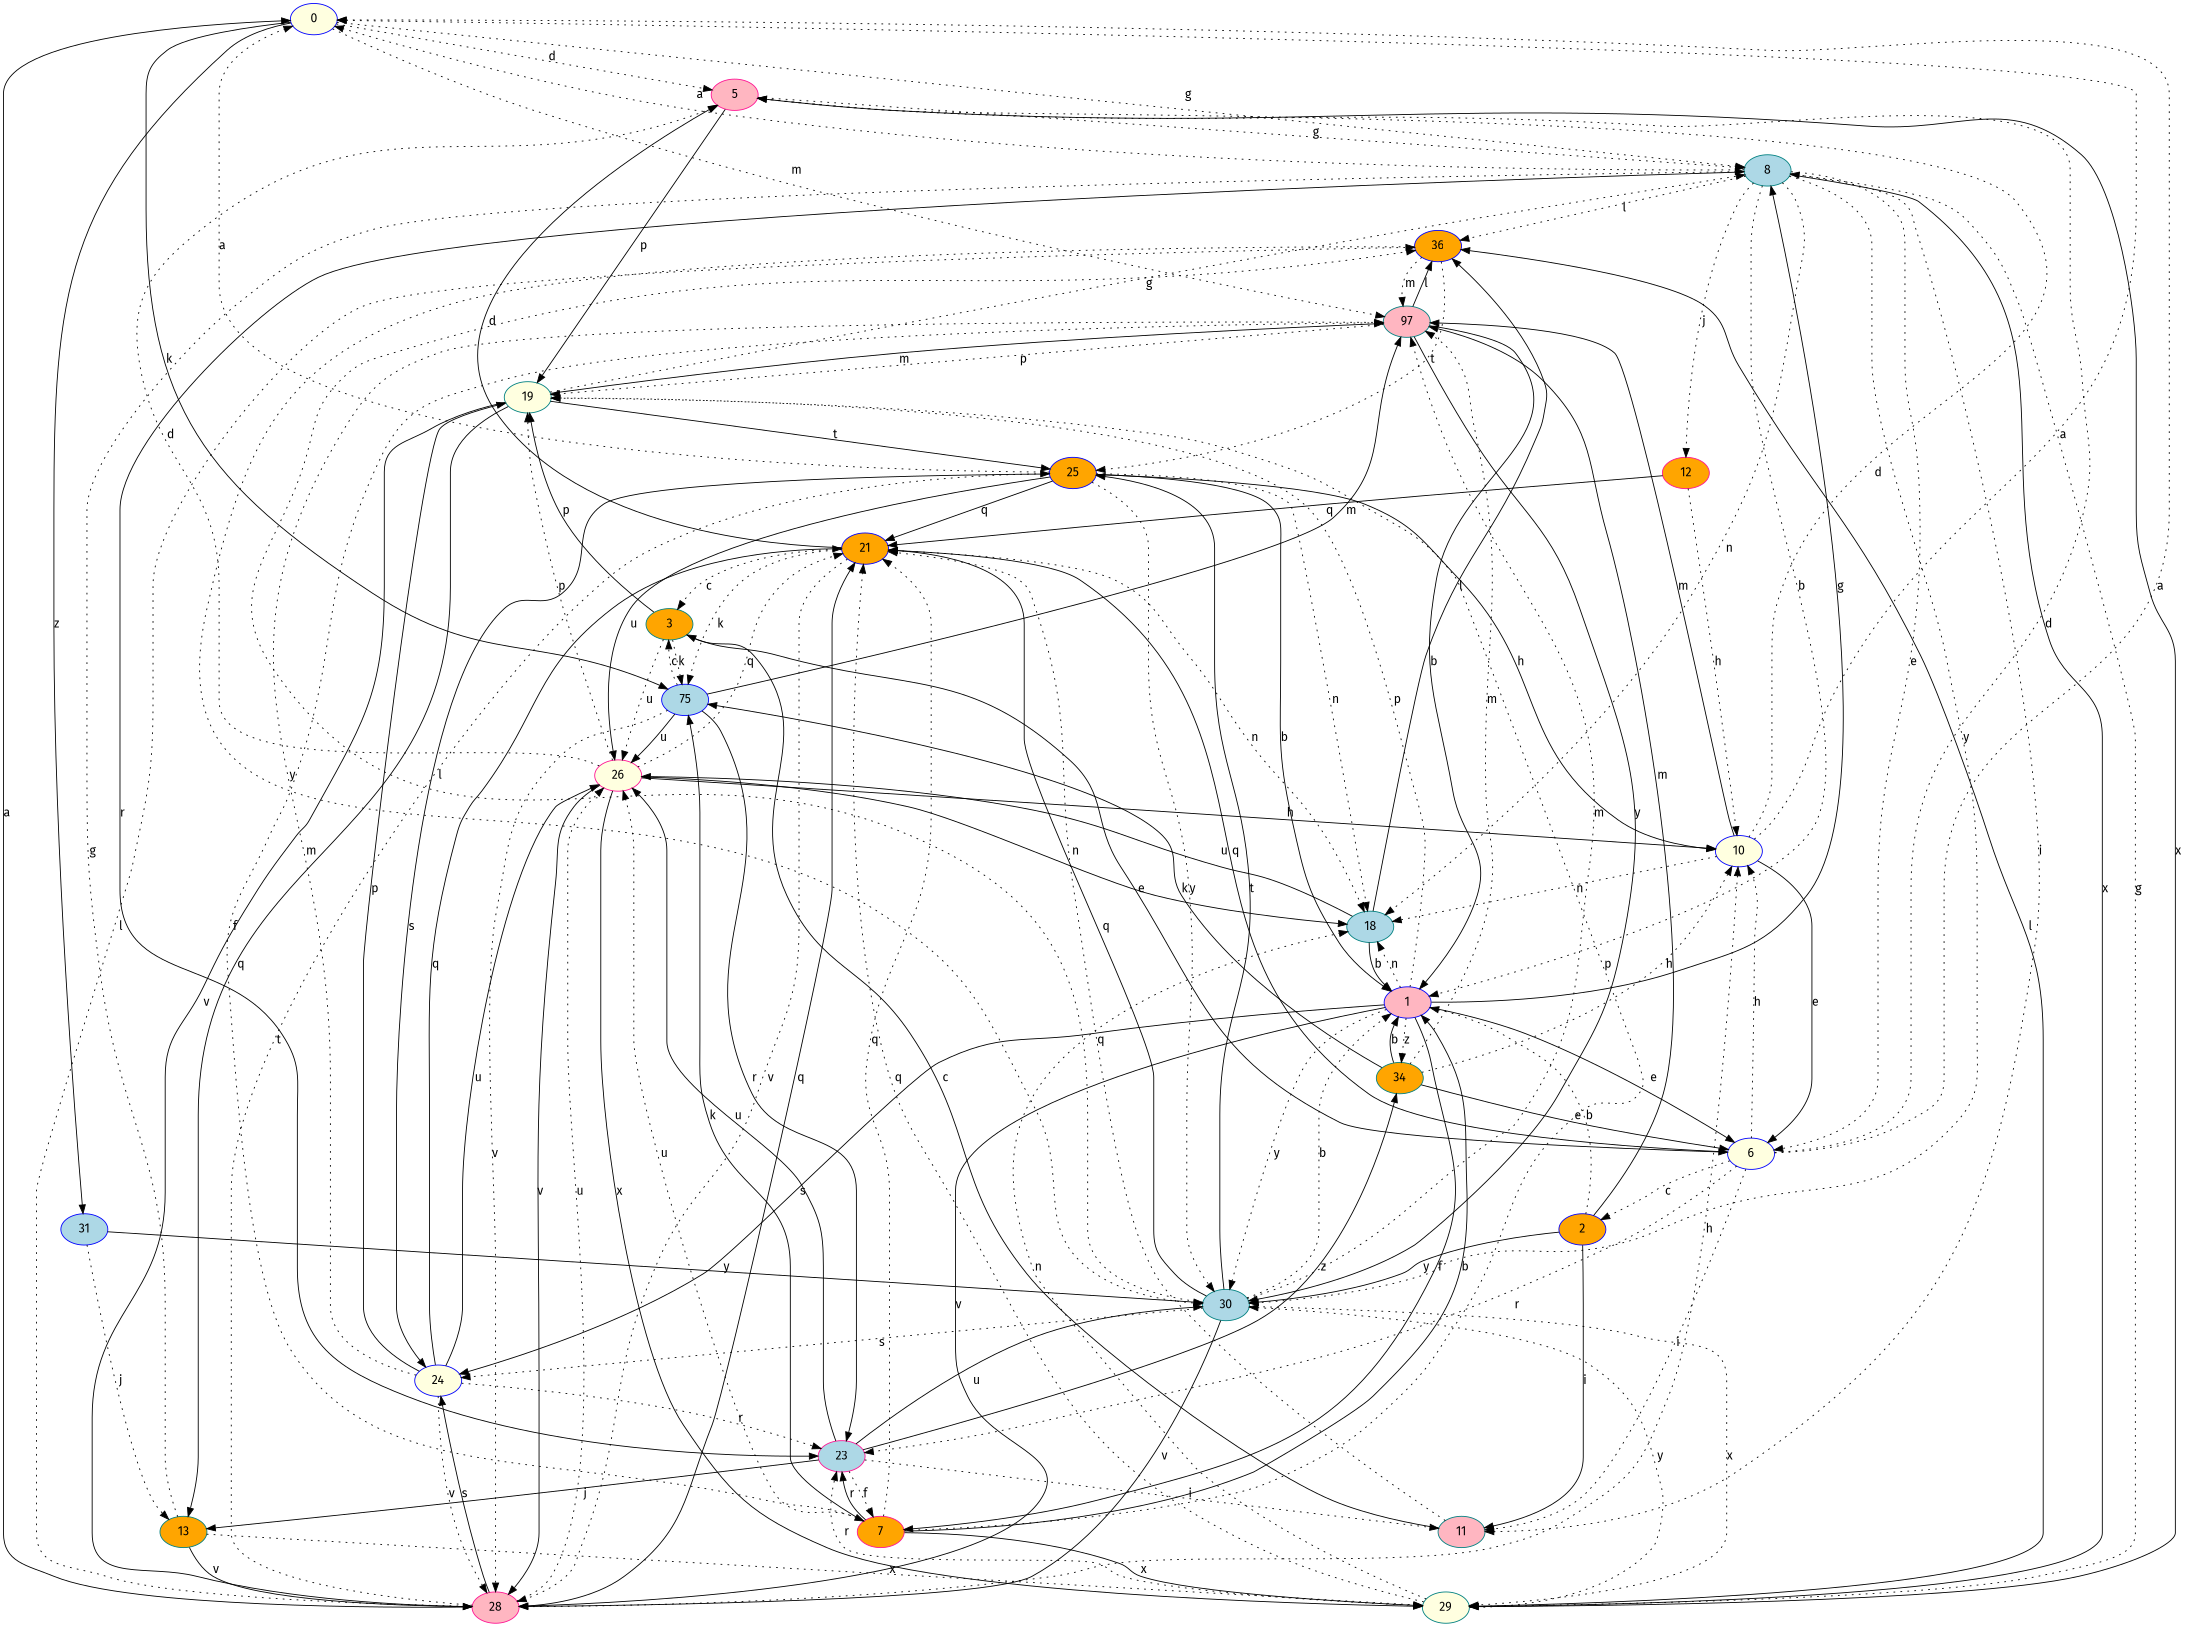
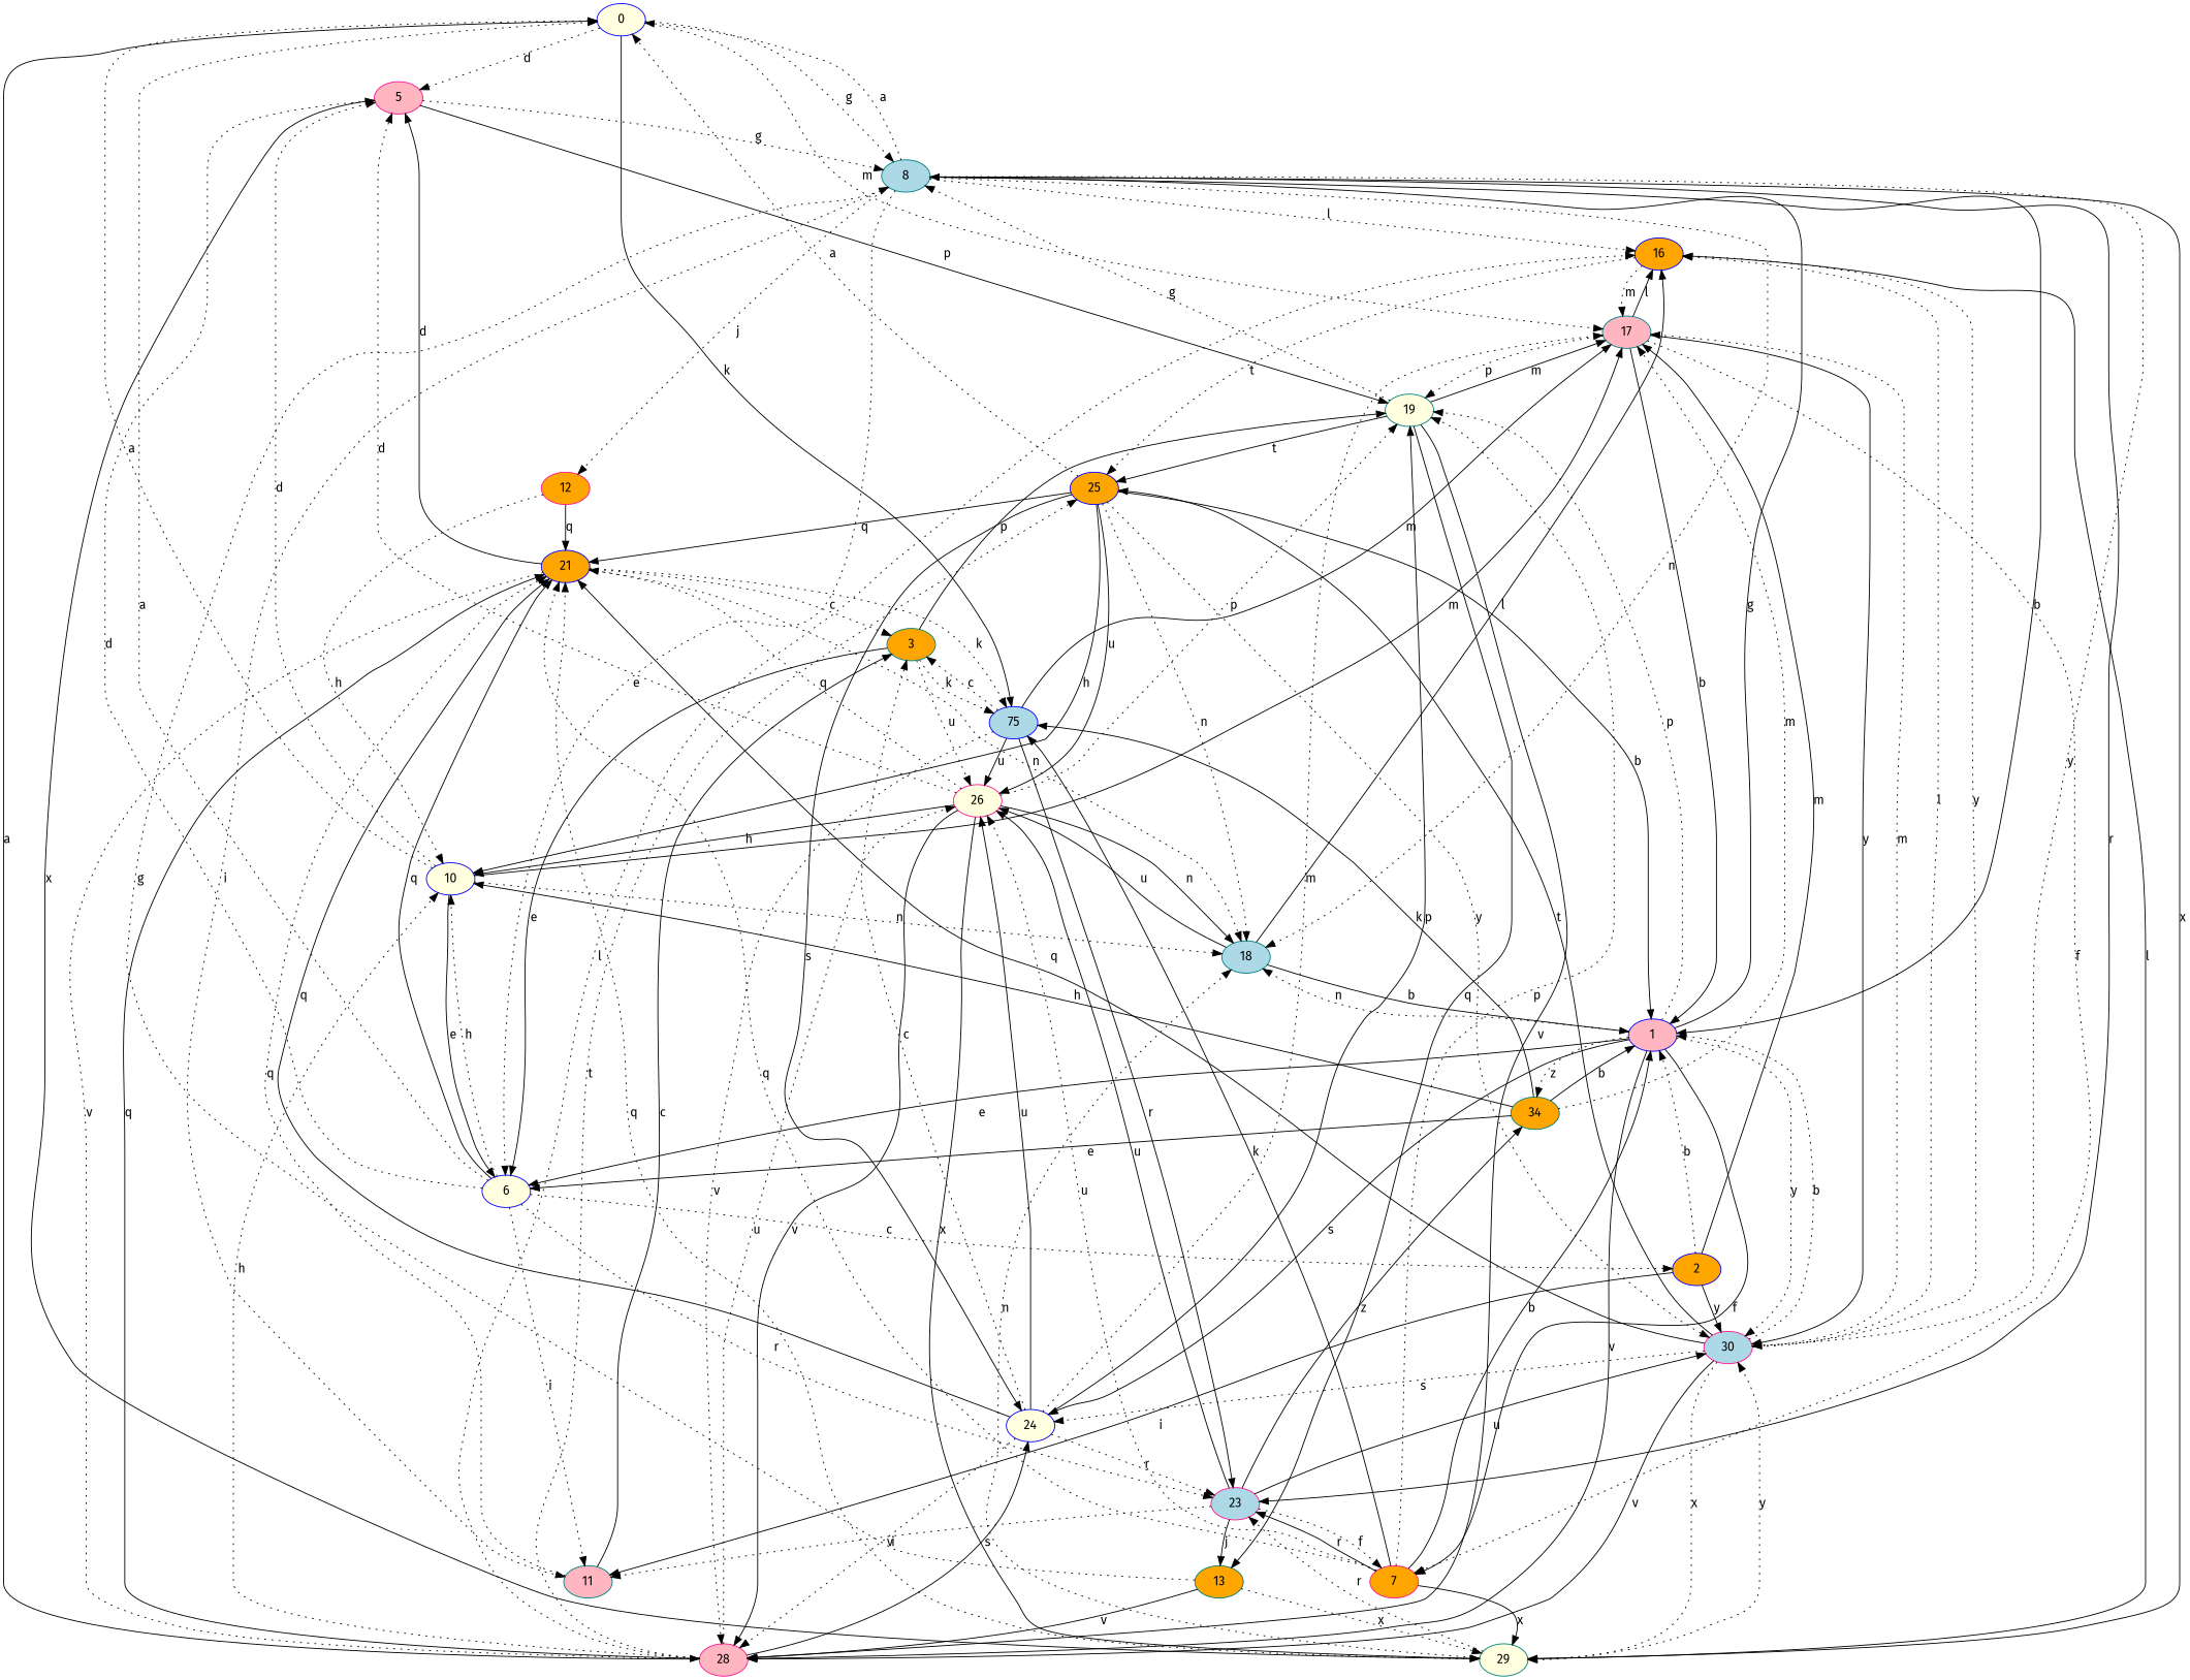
  strict digraph {
    fontname="Fira Sans"
    node [color=blue fillcolor=orange fontname="Fira Sans" style=filled]
    edge [fontname="Fira Sans" style=dotted]
    0 [fillcolor=lightyellow]
    5 [color=deeppink fillcolor=lightpink]
    8 [color=teal fillcolor=lightblue]
    n4 [fillcolor=lightblue label=75]
-   17 [color=teal fillcolor=lightpink label=97]
-   31 [fillcolor=lightblue]
+   17 [color=teal fillcolor=lightpink]
    19 [color=teal fillcolor=lightyellow]
    29 [color=teal fillcolor=lightyellow]
    1 [fillcolor=lightpink]
    6 [fillcolor=lightyellow]
    18 [color=teal fillcolor=lightblue]
-   30 [color=teal fillcolor=lightblue]
+   30 [color=deeppink fillcolor=lightblue]
    11 [color=teal fillcolor=lightpink]
    23 [color=deeppink fillcolor=lightblue]
    12 [color=deeppink]
-   16 [label=36]
+   16
    28 [color=deeppink fillcolor=lightpink]
    3 [color=teal]
    26 [color=deeppink fillcolor=lightyellow]
    7 [color=deeppink]
    13 [color=teal]
    24 [fillcolor=lightyellow]
    34 [color=teal]
    2
    10 [fillcolor=lightyellow]
    21
    25
    0 -> 5 [label=d]
    0 -> 8 [label=g]
    0 -> n4 [label=k style=solid]
    0 -> 17 [label=m]
-   0 -> 31 [label=z style=solid]
    5 -> 8 [label=g]
    5 -> 19 [label=p style=solid]
    5 -> 29 [label=x style=solid]
    8 -> 0 [label=a]
    8 -> 29 [label=x style=solid]
-   8 -> 1 [label=b]
+   8 -> 1 [label=b style=solid]
    8 -> 6 [label=e]
    8 -> 18 [label=n]
    8 -> 30 [label=y]
    8 -> 11 [label=i]
    8 -> 23 [label=r style=solid]
    8 -> 12 [label=j]
    8 -> 16 [label=l]
    n4 -> 17 [label=m style=solid]
    n4 -> 23 [label=r style=solid]
    n4 -> 28 [label=v]
    n4 -> 3 [label=c]
    n4 -> 26 [label=u style=solid]
    17 -> 19 [label=p]
    17 -> 1 [label=b style=solid]
    17 -> 30 [label=y style=solid]
    17 -> 16 [label=l style=solid]
    17 -> 7 [label=f]
-   31 -> 30 [label=y style=solid]
-   31 -> 13 [label=j]
    19 -> 8 [label=g]
    19 -> 17 [label=m style=solid]
    19 -> 28 [label=v style=solid]
    19 -> 13 [label=q style=solid]
    19 -> 25 [label=t style=solid]
-   29 -> 8 [label=g]
    29 -> 18 [label=n]
    29 -> 30 [label=y]
    29 -> 23 [label=r]
    29 -> 16 [label=l style=solid]
    29 -> 21 [label=q]
    1 -> 8 [label=g style=solid]
    1 -> 19 [label=p]
    1 -> 6 [label=e style=solid]
    1 -> 18 [label=n]
    1 -> 30 [label=y]
    1 -> 28 [label=v style=solid]
    1 -> 7 [label=f style=solid]
    1 -> 24 [label=s style=solid]
    1 -> 34 [label=z]
    6 -> 0 [label=a]
    6 -> 5 [label=d]
    6 -> 11 [label=i]
    6 -> 23 [label=r]
    6 -> 2 [label=c]
    6 -> 10 [label=h]
    6 -> 21 [label=q style=solid]
    18 -> 1 [label=b style=solid]
    18 -> 16 [label=l style=solid]
    18 -> 26 [label=u style=solid]
    30 -> 17 [label=m]
    30 -> 29 [label=x]
    30 -> 1 [label=b]
    30 -> 16 [label=l]
    30 -> 28 [label=v style=solid]
    30 -> 24 [label=s]
    30 -> 21 [label=q style=solid]
    30 -> 25 [label=t style=solid]
    11 -> 3 [label=c style=solid]
    11 -> 21 [label=q]
    23 -> 30 [label=u style=solid]
    23 -> 11 [label=i]
    23 -> 26 [label=u style=solid]
    23 -> 7 [label=f]
    23 -> 13 [label=j style=solid]
    23 -> 34 [label=z style=solid]
    12 -> 10 [label=h]
    12 -> 21 [label=q style=solid]
    16 -> 17 [label=m]
    16 -> 30 [label=y]
    16 -> 25 [label=t]
    28 -> 0 [label=a style=solid]
    28 -> 16 [label=l]
    28 -> 26 [label=u]
    28 -> 24 [label=s style=solid]
    28 -> 10 [label=h]
    28 -> 21 [label=q style=solid]
    28 -> 25 [label=t]
    3 -> n4 [label=k]
    3 -> 19 [label=p style=solid]
    3 -> 6 [label=e style=solid]
    3 -> 26 [label=u]
    26 -> 5 [label=d]
    26 -> 19 [label=p]
    26 -> 29 [label=x style=solid]
    26 -> 18 [label=n style=solid]
    26 -> 28 [label=v style=solid]
    26 -> 10 [label=h style=solid]
    26 -> 21 [label=q]
    7 -> n4 [label=k style=solid]
    7 -> 19 [label=p]
    7 -> 29 [label=x style=solid]
    7 -> 1 [label=b style=solid]
    7 -> 23 [label=r style=solid]
    7 -> 26 [label=u]
    7 -> 21 [label=q]
    13 -> 8 [label=g]
    13 -> 29 [label=x]
    13 -> 28 [label=v style=solid]
    24 -> 17 [label=m]
    24 -> 19 [label=p style=solid]
    24 -> 23 [label=r]
    24 -> 28 [label=v]
+   24 -> 3 [label=c]
    24 -> 26 [label=u style=solid]
    24 -> 21 [label=q style=solid]
    34 -> n4 [label=k style=solid]
    34 -> 17 [label=m]
    34 -> 1 [label=b style=solid]
    34 -> 6 [label=e style=solid]
-   34 -> 10 [label=h]
+   34 -> 10 [label=h style=solid]
    2 -> 17 [label=m style=solid]
    2 -> 1 [label=b]
    2 -> 30 [label=y style=solid]
    2 -> 11 [label=i style=solid]
    10 -> 0 [label=a]
    10 -> 5 [label=d]
    10 -> 17 [label=m style=solid]
    10 -> 6 [label=e style=solid]
    10 -> 18 [label=n]
    21 -> 5 [label=d style=solid]
    21 -> n4 [label=k]
    21 -> 18 [label=n]
    21 -> 28 [label=v]
    21 -> 3 [label=c]
    25 -> 0 [label=a]
    25 -> 1 [label=b style=solid]
    25 -> 18 [label=n]
    25 -> 30 [label=y]
    25 -> 26 [label=u style=solid]
    25 -> 24 [label=s style=solid]
    25 -> 10 [label=h style=solid]
    25 -> 21 [label=q style=solid]
  }
